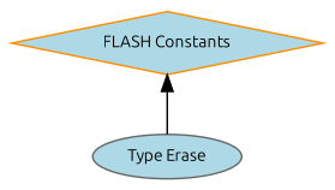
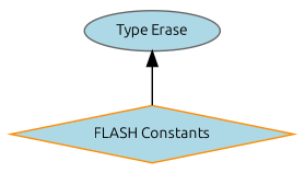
  digraph {
    rankdir=TB
    fontname=Ubuntu
    node [fillcolor=lightblue fontname=Ubuntu fontsize=10 style=filled]
    n1 [color=gray40 fontcolor=black height=0.2 label="Type Erase" shape=ellipse width=0.4]
    n2 [color=darkorange height=0.2 label="FLASH Constants" shape=diamond width=0.4]
-   n2 -> n1 [dir=back fontname=Ubuntu fontsize=10 labelfontname=Helvetica labelfontsize=10 shape=plaintext style=solid]
+   n1 -> n2 [dir=back fontname=Ubuntu fontsize=10 labelfontname=Helvetica labelfontsize=10 shape=plaintext style=solid]
  }
